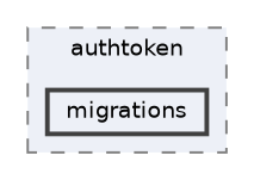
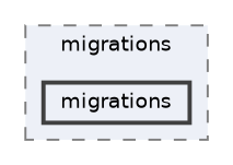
  digraph {
    compound=true
    n1 [color=grey25 fillcolor="#edf0f7" fontname=Helvetica fontsize=10 height=0.2 label=migrations shape=box style="filled,bold" width=0.4]
    subgraph cluster_1 {
      bgcolor="#edf0f7"
      fontname=Helvetica
      fontsize=10
-     label=authtoken
+     label=migrations
      pencolor=grey50
      style="filled,dashed"
      n1
    }
  }
